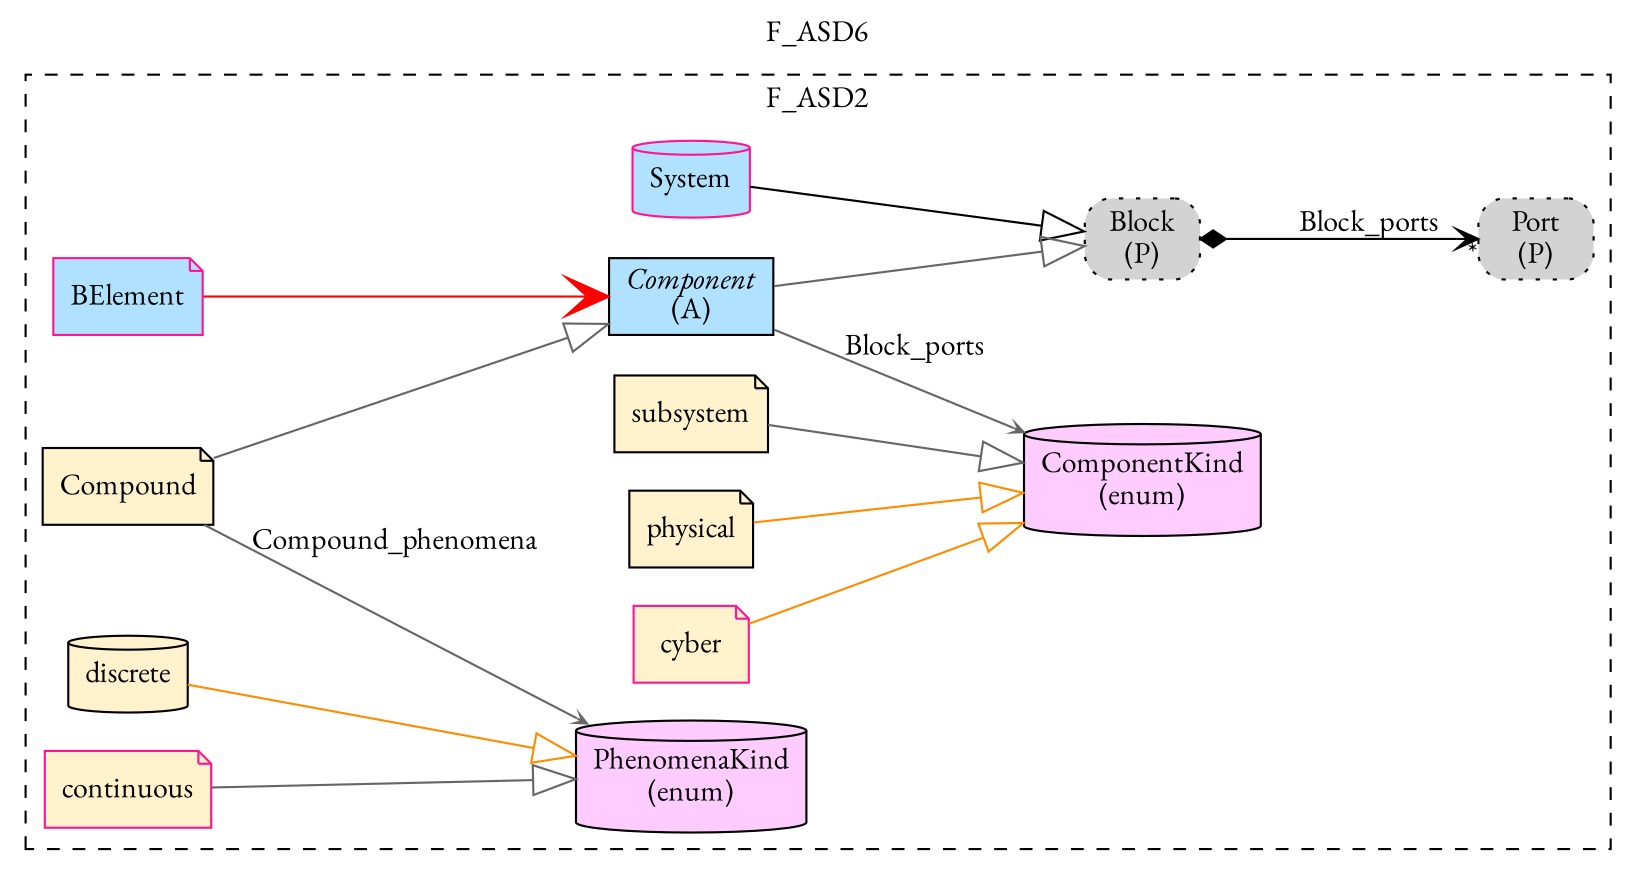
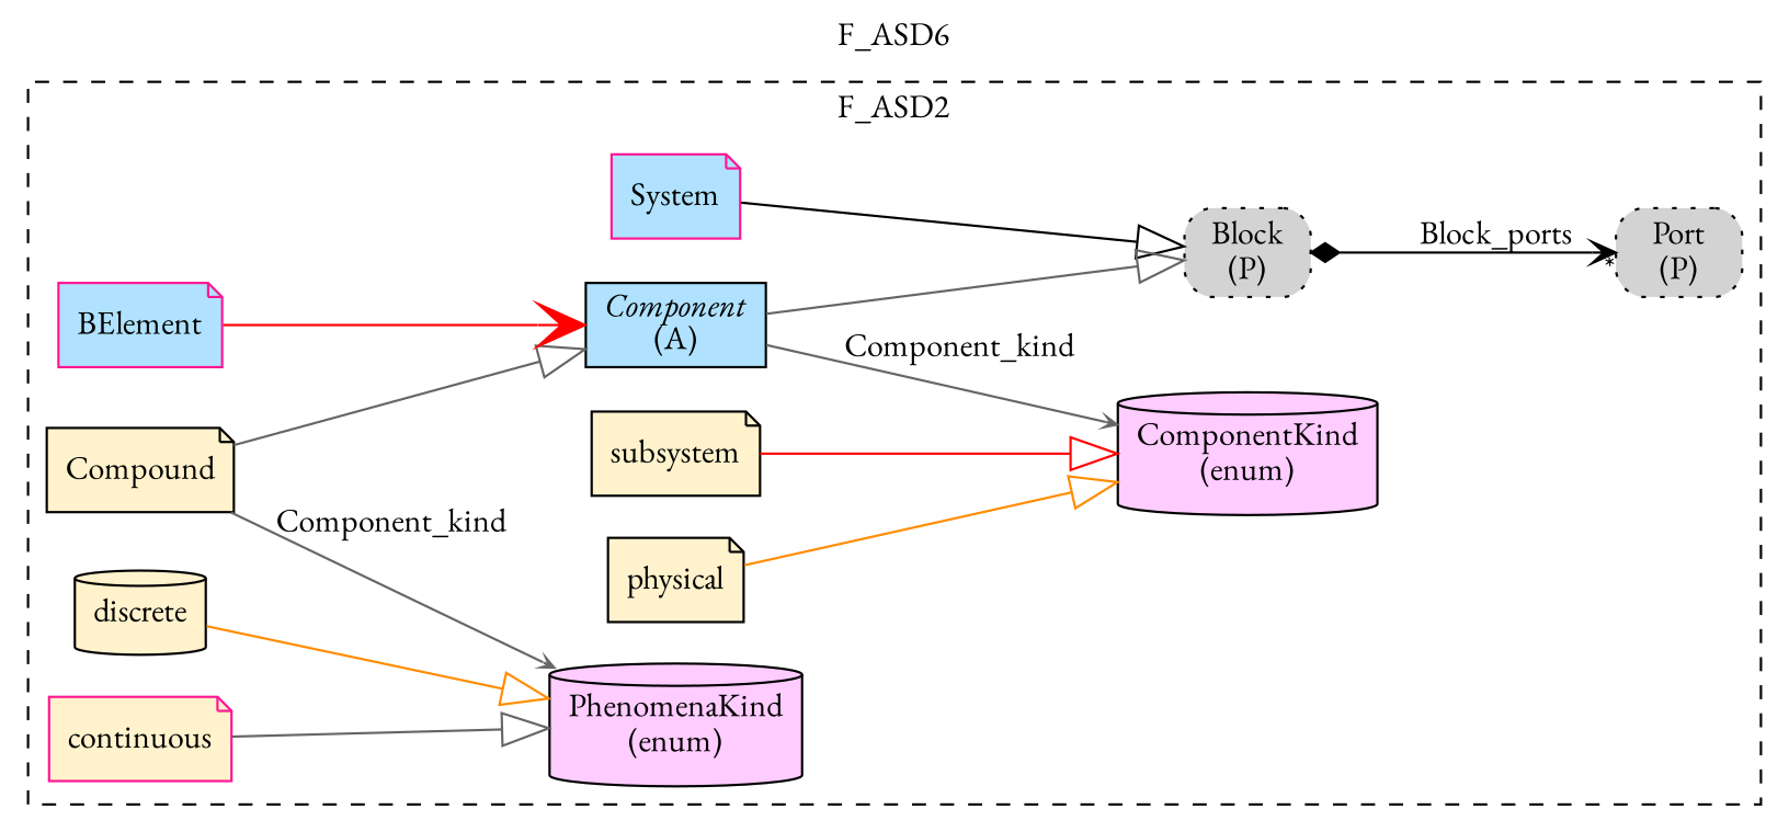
  digraph {
    fontname="EB Garamond"
    label=F_ASD6
    labelfontsize=12
    labelloc=tl
    rankdir=LR
    node [fillcolor="#FFF2CC" fontname="EB Garamond" shape=note style=filled color=black]
    edge [arrowhead=onormal color=gray40 fontname="EB Garamond" arrowsize=2.0]
    n1 [fillcolor=lightgray label=<Block<br/>(P)> shape=box style="rounded,filled,dotted" color=""]
    n2 [fillcolor=lightgray label=<Port<br/>(P)> shape=box style="rounded,filled,dotted" color=""]
-   n3 [color=deeppink fillcolor=lightskyblue1 label=System shape=cylinder]
+   n3 [color=deeppink fillcolor=lightskyblue1 label=System]
    n4 [fillcolor=lightskyblue1 label=<{<I>Component</I><br/>(A)}> shape=record color=""]
    n5 [fillcolor="#FFCCFF" label="ComponentKind\l(enum)" shape=cylinder]
    n6 [label=Compound]
    n7 [fillcolor="#FFCCFF" label="PhenomenaKind\l(enum)" shape=cylinder]
    n8 [color=deeppink fillcolor=lightskyblue1 label=BElement]
-   n9 [color=deeppink label=cyber]
    n10 [label=subsystem]
    n11 [label=physical]
    n12 [label=discrete shape=cylinder]
    n13 [color=deeppink label=continuous]
    subgraph cluster_1 {
      label=F_ASD2
      style=dashed
      n1
      n2
      n3
      n4
      n5
      n6
      n7
      n8
-     n9
      n10
      n11
      n12
      n13
    }
    n1 -> n2 [arrowhead=vee arrowtail=diamond color=black dir=both headlabel="*" label=Block_ports arrowsize=""]
    n3 -> n1 [color=black]
    n4 -> n1
-   n4 -> n5 [arrowhead=vee arrowsize=.5 label=Block_ports]
+   n4 -> n5 [arrowhead=vee arrowsize=.5 label=Component_kind]
    n6 -> n4
-   n6 -> n7 [arrowhead=vee arrowsize=.5 label=Compound_phenomena]
+   n6 -> n7 [arrowhead=vee arrowsize=.5 label=Component_kind]
    n8 -> n4 [arrowhead=vee color=red]
-   n9 -> n5 [color=darkorange]
-   n10 -> n5
+   n10 -> n5 [color=red]
    n11 -> n5 [color=darkorange]
    n12 -> n7 [color=darkorange]
    n13 -> n7
  }
